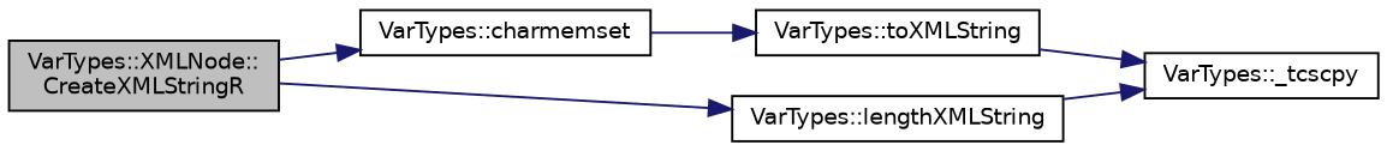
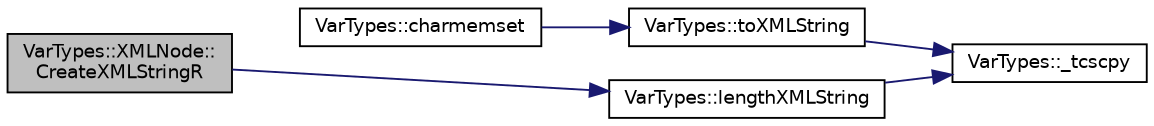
  digraph {
    rankdir=LR
    node [color=black fillcolor=white fontname=Helvetica fontsize=10 shape=record style=filled]
    edge [color=midnightblue fontname=Helvetica fontsize=10 labelfontname=Helvetica labelfontsize=10 style=solid]
    n1 [fillcolor=grey75 fontcolor=black height=0.2 label="VarTypes::XMLNode::\lCreateXMLStringR" width=0.4]
    n2 [height=0.2 label="VarTypes::charmemset" width=0.4]
    n3 [height=0.2 label="VarTypes::lengthXMLString" width=0.4]
    n4 [height=0.2 label="VarTypes::_tcscpy" width=0.4]
    n5 [height=0.2 label="VarTypes::toXMLString" width=0.4]
-   n1 -> n2
    n1 -> n3
    n2 -> n5
    n3 -> n4
    n5 -> n4
  }
